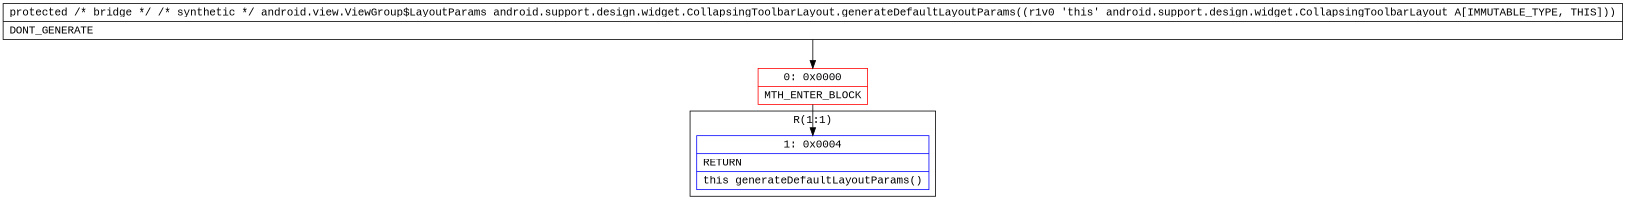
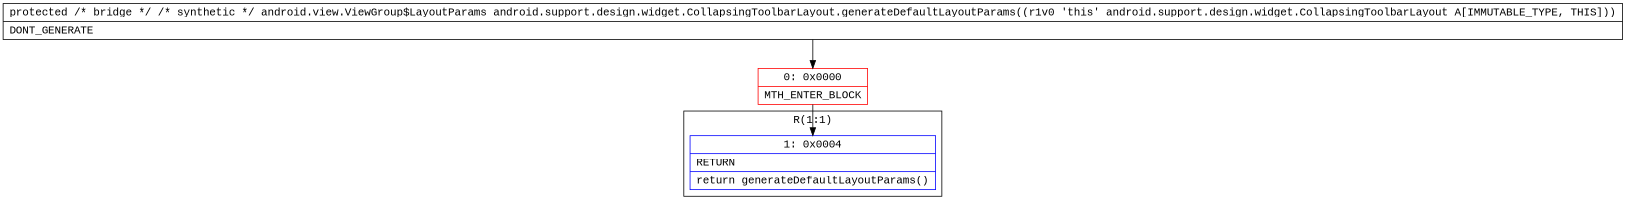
  digraph {
    fontname="Liberation Mono"
    node [shape=record fontname="Liberation Mono"]
    edge [fontname="Liberation Mono"]
-   n1 [color=blue label="{1\:\ 0x0004|RETURN\l|this generateDefaultLayoutParams()\l}"]
+   n1 [color=blue label="{1\:\ 0x0004|RETURN\l|return generateDefaultLayoutParams()\l}"]
    n2 [color=red label="{0\:\ 0x0000|MTH_ENTER_BLOCK\l}"]
    n3 [label="{protected \/* bridge *\/ \/* synthetic *\/ android.view.ViewGroup$LayoutParams android.support.design.widget.CollapsingToolbarLayout.generateDefaultLayoutParams((r1v0 'this' android.support.design.widget.CollapsingToolbarLayout A[IMMUTABLE_TYPE, THIS]))  | DONT_GENERATE\l}"]
    subgraph cluster_1 {
      label="R(1:1)"
      n1
    }
    n2 -> n1
    n3 -> n2
  }
